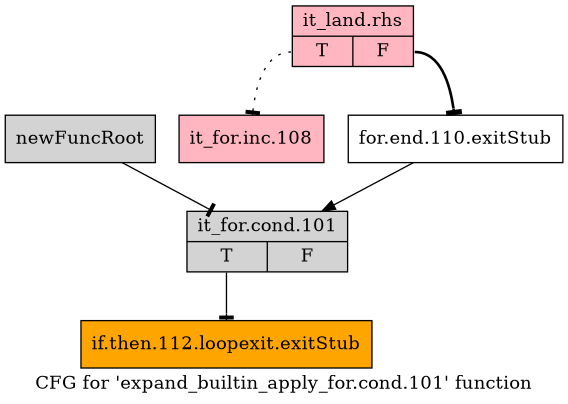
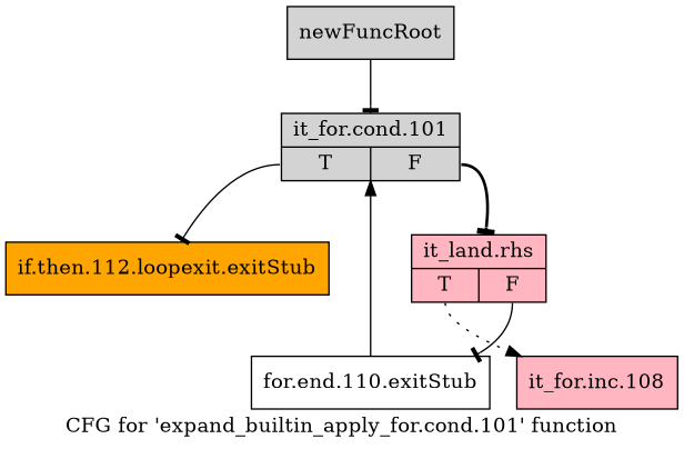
  digraph {
    label="CFG for 'expand_builtin_apply_for.cond.101' function"
    node [fillcolor=lightgrey shape=record style=filled]
    edge [arrowhead=tee style=solid]
    n1 [label="{newFuncRoot}"]
    n2 [label="{it_for.cond.101|{<s0>T|<s1>F}}"]
    n3 [fillcolor=orange label="{if.then.112.loopexit.exitStub}"]
    n4 [fillcolor=lightpink label="{it_land.rhs|{<s0>T|<s1>F}}"]
    n5 [fillcolor=white label="{for.end.110.exitStub}"]
    n6 [fillcolor=lightpink label="{it_for.inc.108}"]
    n1 -> n2
    n2 -> n3 [tailport=s0]
-   n4 -> n5 [style=bold tailport=s1]
-   n4 -> n6 [style=dotted tailport=s0]
+   n2 -> n4 [style=bold tailport=s1]
+   n4 -> n5 [tailport=s1]
+   n4 -> n6 [arrowhead=normal style=dotted tailport=s0]
    n5 -> n2 [arrowhead=normal]
  }
